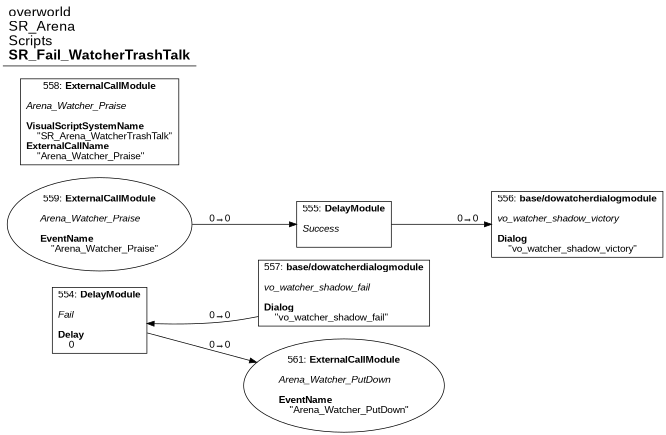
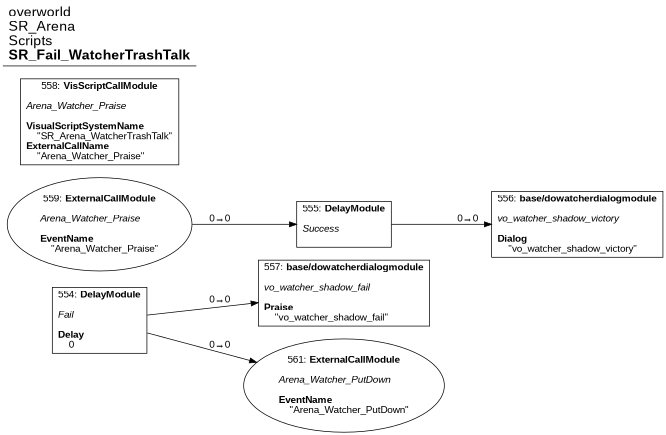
  digraph {
    fontname="Liberation Sans"
    rankdir=LR
    splines=spline
    node [fontname="Liberation Sans" shape=box]
    edge [fontname="Liberation Sans"]
    n1 [label=<554: <b>DelayModule</b><br/><br/><i>Fail<br align="left"/></i><br align="left"/><b>Delay</b><br align="left"/>    0<br align="left"/>>]
-   n2 [label=<557: <b>base/dowatcherdialogmodule</b><br/><br/><i>vo_watcher_shadow_fail<br align="left"/></i><br align="left"/><b>Dialog</b><br align="left"/>    &quot;vo_watcher_shadow_fail&quot;<br align="left"/>>]
+   n2 [label=<557: <b>base/dowatcherdialogmodule</b><br/><br/><i>vo_watcher_shadow_fail<br align="left"/></i><br align="left"/><b>Praise</b><br align="left"/>    &quot;vo_watcher_shadow_fail&quot;<br align="left"/>>]
    n3 [label=<561: <b>ExternalCallModule</b><br/><br/><i>Arena_Watcher_PutDown<br align="left"/></i><br align="left"/><b>EventName</b><br align="left"/>    &quot;Arena_Watcher_PutDown&quot;<br align="left"/>> shape=oval]
    n4 [label=<555: <b>DelayModule</b><br/><br/><i>Success<br align="left"/></i><br align="left"/>>]
    n5 [label=<556: <b>base/dowatcherdialogmodule</b><br/><br/><i>vo_watcher_shadow_victory<br align="left"/></i><br align="left"/><b>Dialog</b><br align="left"/>    &quot;vo_watcher_shadow_victory&quot;<br align="left"/>>]
-   n6 [label=<558: <b>ExternalCallModule</b><br/><br/><i>Arena_Watcher_Praise<br align="left"/></i><br align="left"/><b>VisualScriptSystemName</b><br align="left"/>    &quot;SR_Arena_WatcherTrashTalk&quot;<br align="left"/><b>ExternalCallName</b><br align="left"/>    &quot;Arena_Watcher_Praise&quot;<br align="left"/>>]
+   n6 [label=<558: <b>VisScriptCallModule</b><br/><br/><i>Arena_Watcher_Praise<br align="left"/></i><br align="left"/><b>VisualScriptSystemName</b><br align="left"/>    &quot;SR_Arena_WatcherTrashTalk&quot;<br align="left"/><b>ExternalCallName</b><br align="left"/>    &quot;Arena_Watcher_Praise&quot;<br align="left"/>>]
    n7 [label=<559: <b>ExternalCallModule</b><br/><br/><i>Arena_Watcher_Praise<br align="left"/></i><br align="left"/><b>EventName</b><br align="left"/>    &quot;Arena_Watcher_Praise&quot;<br align="left"/>> shape=oval]
    n8 [label=<<font point-size="20">overworld<br align="left"/>SR_Arena<br align="left"/>Scripts<br align="left"/><b>SR_Fail_WatcherTrashTalk</b><br align="left"/></font>> shape=underline]
-   n2 -> n1 [label="0→0"]
+   n1 -> n2 [label="0→0"]
    n1 -> n3 [label="0→0"]
    n4 -> n5 [label="0→0"]
    n7 -> n4 [label="0→0"]
  }
